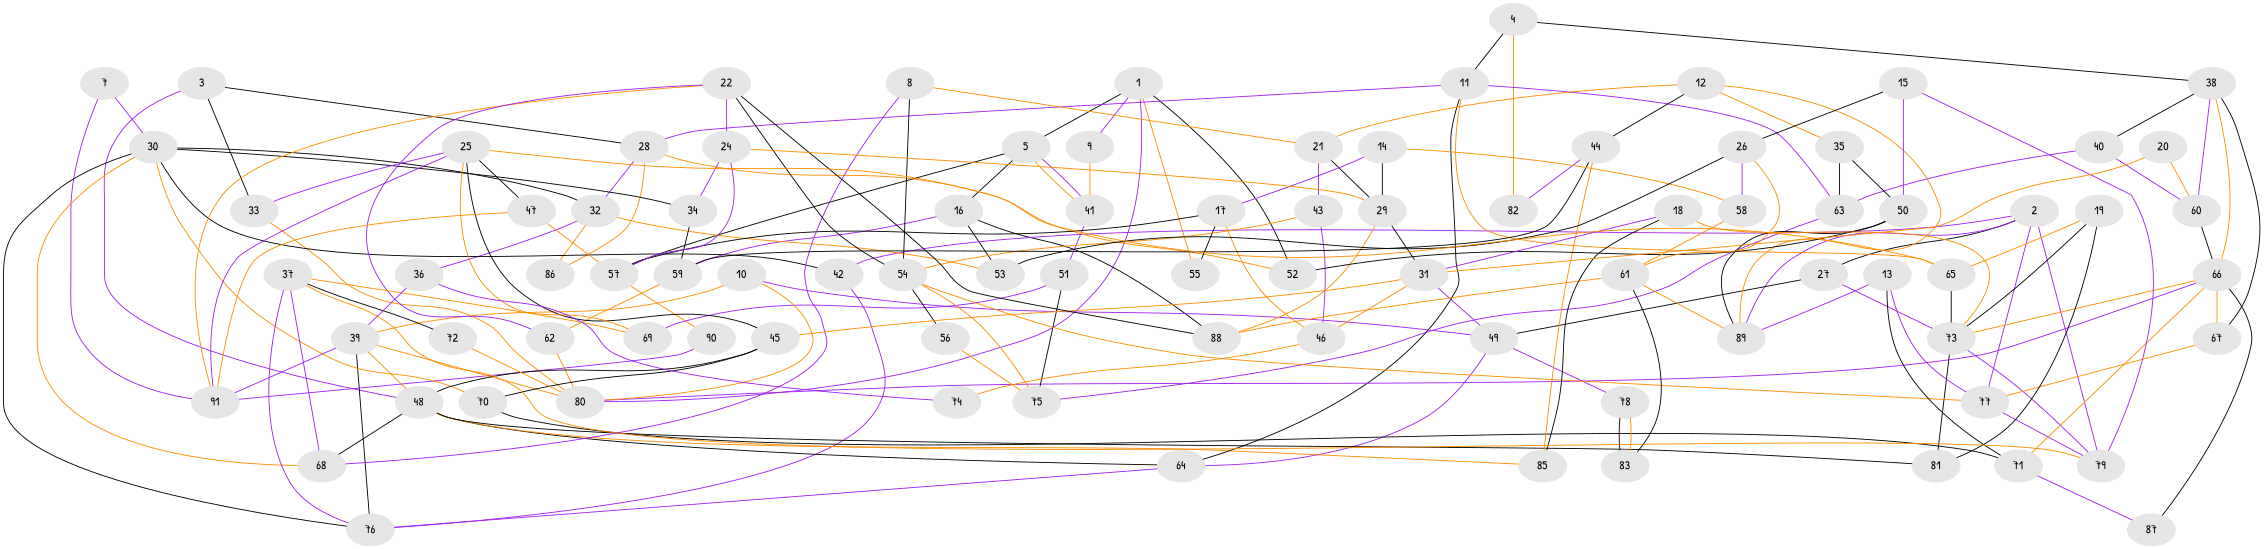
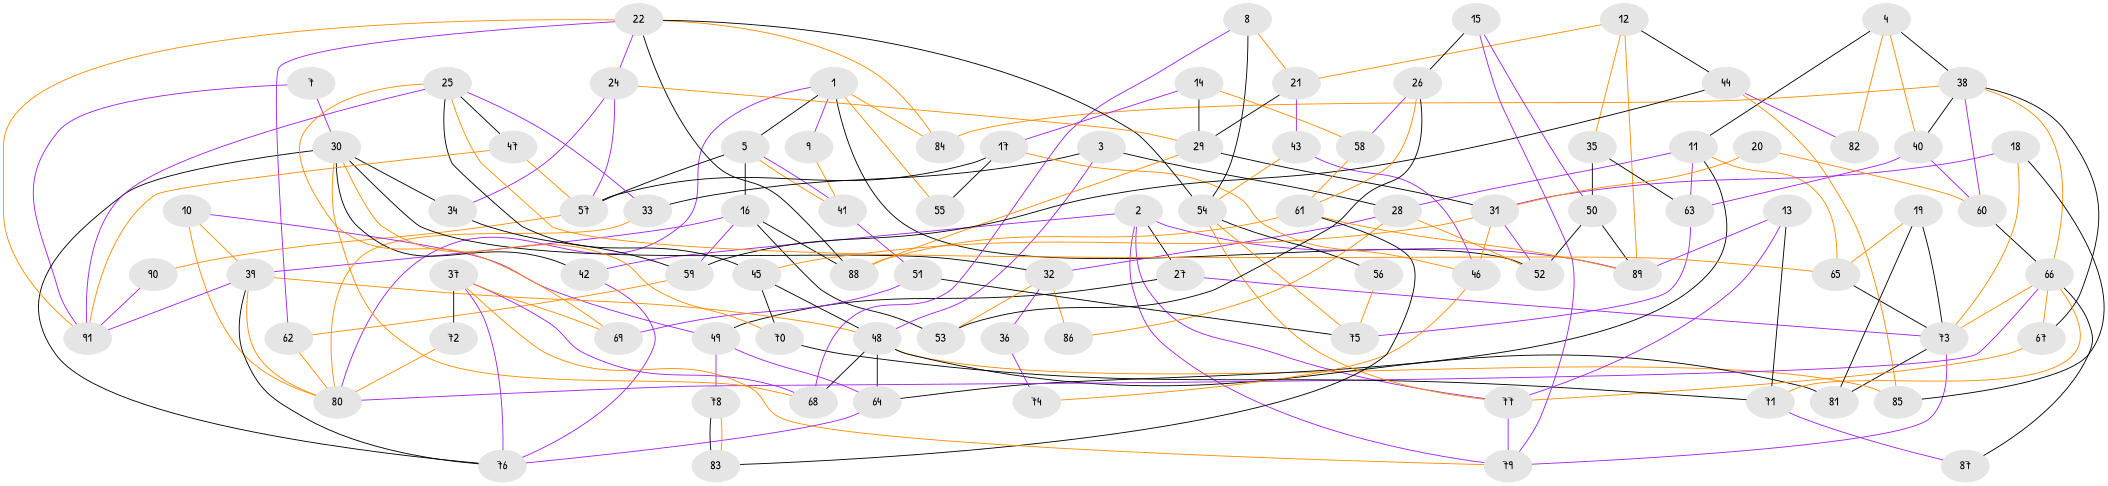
  graph {
    fontname="Patrick Hand"
    node [color=gray90 fontname="Patrick Hand" style=filled]
    edge [color=darkorange fontname="Patrick Hand"]
    1
    5
    9
    52
    55
    80
+   84
    16
    41
    57
    2
    27
    42
    77
    79
    89
    49
    73
    76
    3
    28
    33
    48
    32
    86
    68
    64
    85
    81
    4
    11
    38
    40
    82
    63
    65
    60
    66
    67
    53
    59
    88
    51
    90
    10
    39
    17
    46
    74
    7
    30
    91
    34
    70
    8
    21
    54
    29
    43
    75
    56
    78
    12
    35
    44
    50
    13
    71
    87
    14
    58
    31
    61
    15
    26
    62
    18
    45
    19
    20
    22
    24
    37
    69
    72
    25
    47
    83
    36
    1 -- 5 [color=black]
    1 -- 9 [color=purple]
    1 -- 52 [color=black]
    1 -- 55
    1 -- 80 [color=purple]
+   1 -- 84
    5 -- 16 [color=black]
    5 -- 41
    5 -- 41 [color=purple]
    5 -- 57 [color=black]
    9 -- 41
    16 -- 53 [color=black]
    16 -- 59 [color=purple]
    16 -- 88 [color=black]
    41 -- 51 [color=purple]
    57 -- 90
    2 -- 27 [color=black]
    2 -- 42 [color=purple]
    2 -- 77 [color=purple]
    2 -- 79 [color=purple]
    2 -- 89 [color=purple]
    27 -- 49 [color=black]
    27 -- 73 [color=purple]
    42 -- 76 [color=purple]
    77 -- 79 [color=purple]
    49 -- 64 [color=purple]
    49 -- 78 [color=purple]
    73 -- 79 [color=purple]
    73 -- 81 [color=black]
    3 -- 28 [color=black]
    3 -- 33 [color=black]
    3 -- 48 [color=purple]
    28 -- 52
    28 -- 32 [color=purple]
    28 -- 86
    33 -- 80
    48 -- 68 [color=black]
    48 -- 64 [color=black]
    48 -- 85
    48 -- 81 [color=black]
    32 -- 86
    32 -- 53
    32 -- 36 [color=purple]
    64 -- 76 [color=purple]
    4 -- 11 [color=black]
    4 -- 38 [color=black]
+   4 -- 40
    4 -- 82
    11 -- 28 [color=purple]
    11 -- 64 [color=black]
    11 -- 63 [color=purple]
    11 -- 65
+   38 -- 84
    38 -- 40 [color=black]
    38 -- 60 [color=purple]
    38 -- 66
    38 -- 67 [color=black]
    40 -- 63 [color=purple]
    40 -- 60 [color=purple]
    63 -- 75 [color=purple]
    65 -- 73 [color=black]
    60 -- 66 [color=black]
    66 -- 80 [color=purple]
    66 -- 73
    66 -- 67
    66 -- 71
    66 -- 87 [color=black]
    67 -- 77
    59 -- 62
    51 -- 75 [color=black]
    51 -- 69 [color=purple]
    90 -- 91 [color=purple]
    10 -- 80
    10 -- 49 [color=purple]
    10 -- 39
    39 -- 80
    39 -- 76 [color=black]
    39 -- 48
    39 -- 91 [color=purple]
    17 -- 55 [color=black]
    17 -- 57 [color=black]
    17 -- 46
    46 -- 74
    7 -- 30 [color=purple]
    7 -- 91 [color=purple]
    30 -- 42 [color=black]
    30 -- 76 [color=black]
    30 -- 32 [color=black]
    30 -- 68
    30 -- 34 [color=black]
    30 -- 70
    34 -- 59 [color=black]
    70 -- 71 [color=black]
    8 -- 68 [color=purple]
    8 -- 21
    8 -- 54 [color=black]
    21 -- 29 [color=black]
    21 -- 43 [color=purple]
    54 -- 77
    54 -- 75
    54 -- 56 [color=black]
    29 -- 88
    29 -- 31 [color=black]
    43 -- 46 [color=purple]
    43 -- 54
    56 -- 75
    78 -- 83 [color=black]
    78 -- 83
    12 -- 89
    12 -- 21
    12 -- 35
    12 -- 44 [color=black]
    35 -- 63 [color=black]
    35 -- 50 [color=black]
    44 -- 85
    44 -- 82 [color=purple]
    44 -- 59 [color=black]
    50 -- 52 [color=black]
    50 -- 89 [color=black]
    13 -- 77 [color=purple]
    13 -- 89 [color=purple]
    13 -- 71 [color=black]
    71 -- 87 [color=purple]
    14 -- 17 [color=purple]
    14 -- 29 [color=black]
    14 -- 58
    58 -- 61
-   31 -- 49 [color=purple]
+   31 -- 52 [color=purple]
    31 -- 46
    31 -- 45
    61 -- 89
    61 -- 88
    61 -- 83 [color=black]
    15 -- 79 [color=purple]
    15 -- 50 [color=purple]
    15 -- 26 [color=black]
    26 -- 53 [color=black]
    26 -- 58 [color=purple]
    26 -- 61
    62 -- 80
    18 -- 73
    18 -- 85 [color=black]
    18 -- 31 [color=purple]
    45 -- 48 [color=black]
    45 -- 70 [color=black]
    19 -- 73 [color=black]
    19 -- 81 [color=black]
    19 -- 65
    20 -- 60
    20 -- 31
+   22 -- 84
    22 -- 88 [color=black]
    22 -- 91
    22 -- 54 [color=black]
    22 -- 62 [color=purple]
    22 -- 24 [color=purple]
    24 -- 57 [color=purple]
    24 -- 34 [color=purple]
    24 -- 29
    37 -- 79
    37 -- 76 [color=purple]
    37 -- 68 [color=purple]
    37 -- 69
    37 -- 72 [color=black]
    72 -- 80
    25 -- 33 [color=purple]
    25 -- 65
    25 -- 91 [color=purple]
    25 -- 45 [color=black]
    25 -- 69
    25 -- 47 [color=black]
    47 -- 57
    47 -- 91
-   36 -- 39 [color=purple]
+   16 -- 39 [color=purple]
    36 -- 74 [color=purple]
  }
